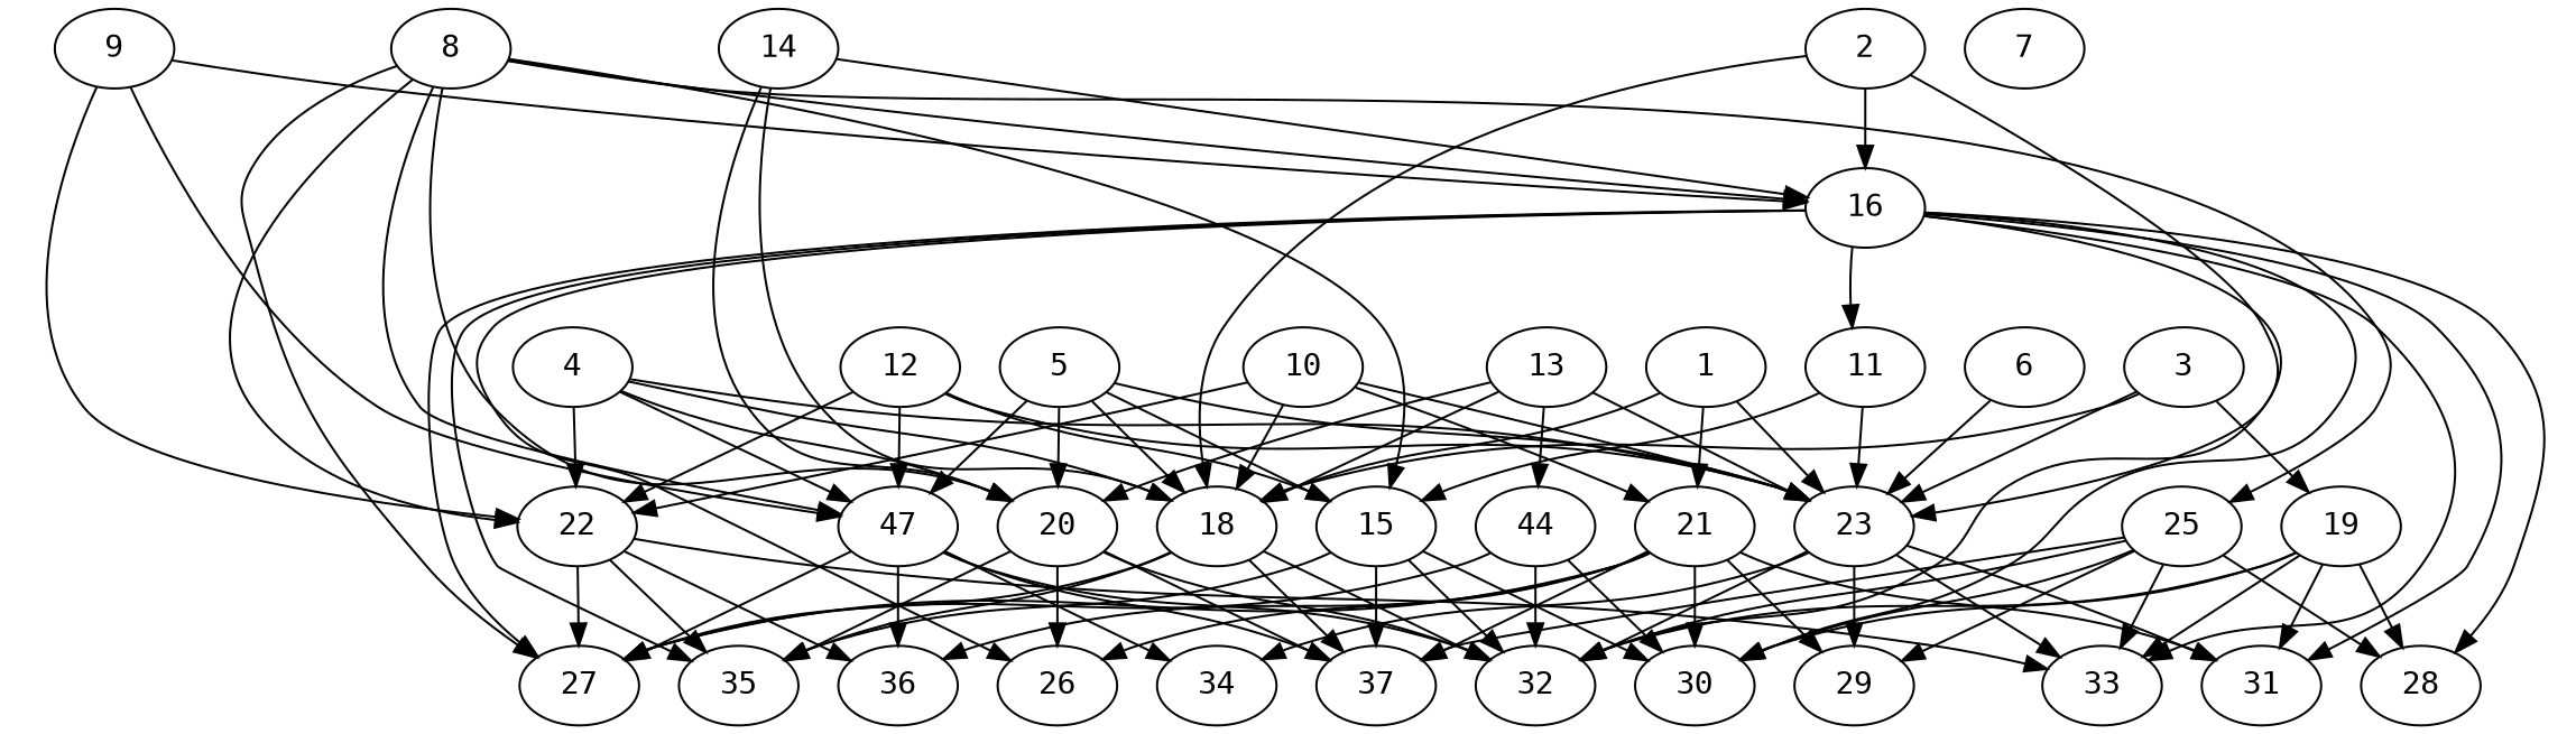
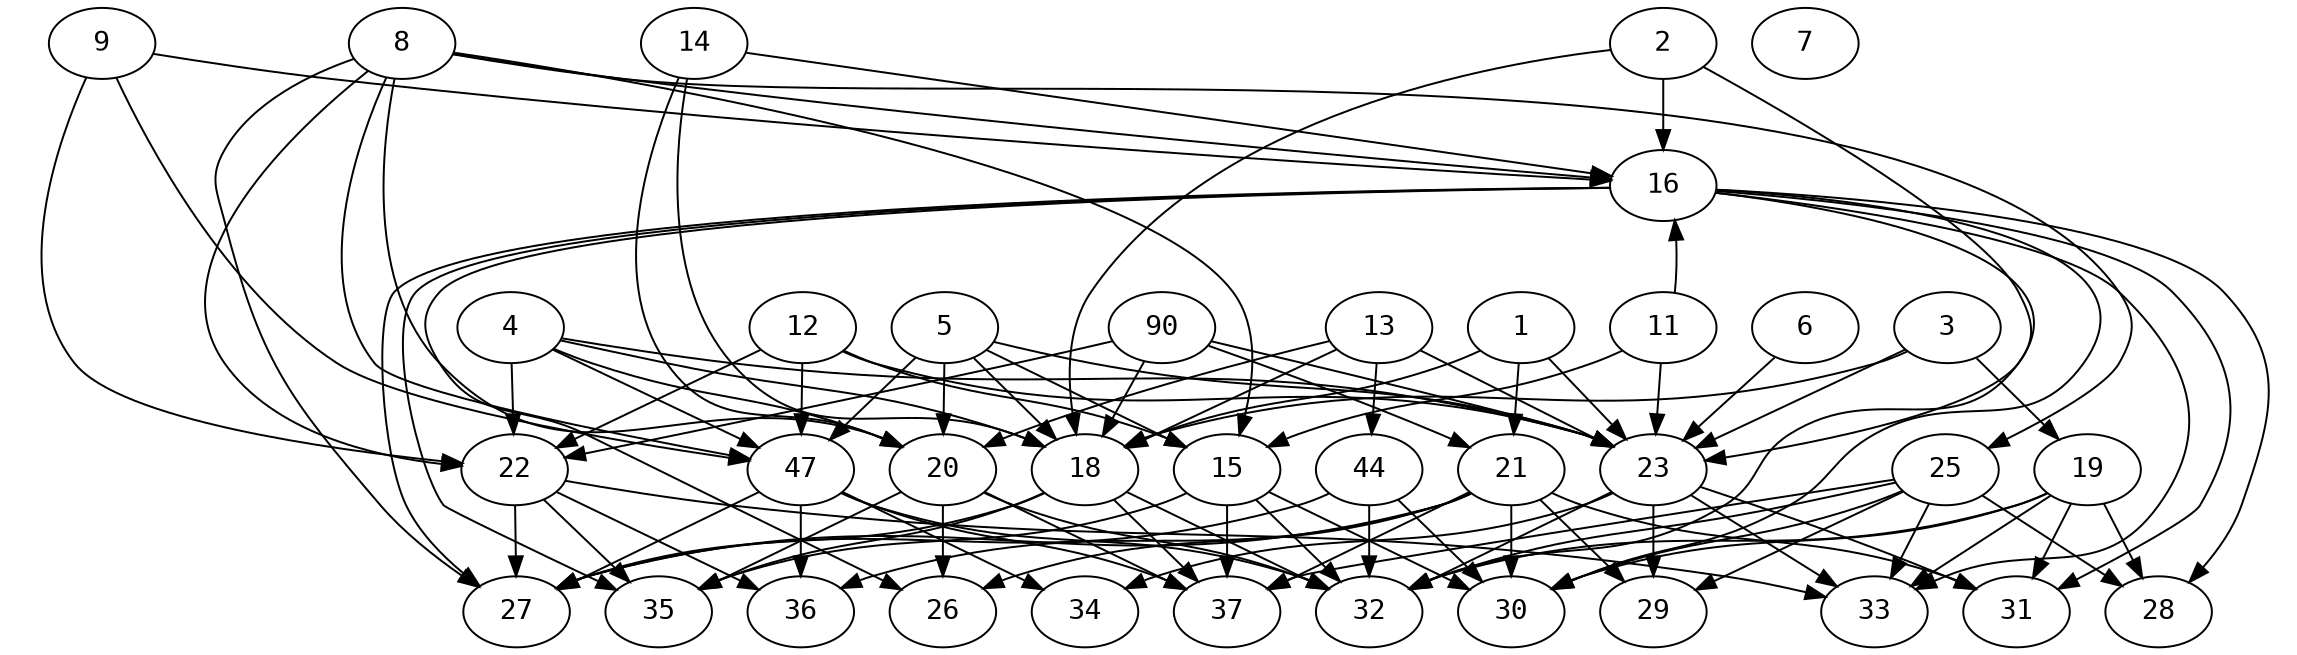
  digraph {
    fontname="DejaVu Sans Mono"
    node [alpha=0.17 fontname="DejaVu Sans Mono"]
    edge [fontname="DejaVu Sans Mono"]
    1 [alpha=0.06 expect_size=735432607537500782592]
    18 [alpha=0.04 expect_size=2519299859022972]
    21 [alpha=0.13 expect_size=387047886623160960]
    23 [alpha=0.12 expect_size=28428326224102672]
    32 [alpha=0.14 expect_size=2220118513909300723712]
    35 [expect_size=1835962318914009956352]
    37 [alpha=0.01 expect_size=6455543504331350]
    27 [expect_size=28382007824212856]
    30 [alpha=0.11 expect_size=32736108926274108]
    26 [expect_size=51915009885615344]
    31 [alpha=0.14 expect_size=1065451801629638]
    36 [alpha=0.04 expect_size=4148055412265591]
    29 [alpha=0.04 expect_size=44965789041709960]
    33 [alpha=0.07 expect_size=11309906374200000]
    34 [alpha=0.12 expect_size=12944816338179168]
    2 [alpha=0.16 expect_size=413768390087142]
    16 [alpha=0.10 expect_size=2057506173380241920]
    28 [alpha=0.12 expect_size=2603784372929783808]
    3 [alpha=0.20 expect_size=25941499731522408]
    19 [alpha=0.07 expect_size=896565101703612032]
    4 [alpha=0.10 expect_size=2299895869747234865152]
    n22 [alpha=0.19 expect_size=3670781197815906304 label=47]
    20 [alpha=0.08 expect_size=1046815378636154077184]
    22 [alpha=0.14 expect_size=1363648463751359]
    5 [alpha=0.06 expect_size=1466554439457694547968]
    15 [alpha=0.07 expect_size=625269199714609664]
    6 [expect_size=90299866332266496000]
    7 [alpha=0.05 expect_size=1522002599769196724224]
    8 [alpha=0.11 expect_size=16642964702296442]
    25 [alpha=0.18 expect_size=604112638035304576]
    9 [alpha=0.14 expect_size=699673902463429115904]
-   10 [alpha=0.12 expect_size=1376908912632007168]
+   10 [alpha=0.12 expect_size=1376908912632007168 label=90]
    11 [alpha=0.00 expect_size=951099569733632000]
    12 [alpha=0.05 expect_size=392274876199910848]
    13 [alpha=0.19 expect_size=745009472597045280768]
    n36 [alpha=0.09 expect_size=195582238215588806656 label=44]
    14 [expect_size=2235090227584078708736]
    1 -> 18
    1 -> 21
    1 -> 23
    18 -> 32
    18 -> 35
    18 -> 37
    18 -> 27
    21 -> 37
    21 -> 27
    21 -> 30
    21 -> 26
    21 -> 31
    21 -> 36
    21 -> 29
    23 -> 32
    23 -> 31
    23 -> 29
    23 -> 33
    23 -> 34
    2 -> 18
    2 -> 23
    2 -> 16
    16 -> 32
    16 -> 35
    16 -> 27
    16 -> 30
    16 -> 26
    16 -> 31
    16 -> 33
    16 -> 28
    3 -> 18
    3 -> 23
    3 -> 19
    19 -> 32
    19 -> 30
    19 -> 31
    19 -> 33
    19 -> 28
    4 -> 18
    4 -> 23
    4 -> n22
    4 -> 20
    4 -> 22
    n22 -> 32
    n22 -> 37
    n22 -> 27
    n22 -> 36
    n22 -> 34
    20 -> 32
    20 -> 35
    20 -> 37
    20 -> 26
    22 -> 35
    22 -> 27
    22 -> 36
    22 -> 33
    5 -> 18
    5 -> 23
    5 -> n22
    5 -> 20
    5 -> 15
    15 -> 32
    15 -> 35
    15 -> 37
    15 -> 30
    6 -> 23
    8 -> 27
    8 -> 16
    8 -> n22
    8 -> 20
    8 -> 22
    8 -> 15
    8 -> 25
    25 -> 32
    25 -> 37
    25 -> 30
    25 -> 29
    25 -> 33
    25 -> 28
    9 -> 16
    9 -> n22
    9 -> 22
    10 -> 18
    10 -> 21
    10 -> 23
    10 -> 22
    11 -> 23
-   16 -> 11
+   11 -> 16
    11 -> 15
    12 -> 23
    12 -> n22
    12 -> 22
    12 -> 15
    13 -> 18
    13 -> 23
    13 -> 20
    13 -> n36
    n36 -> 32
    n36 -> 27
    n36 -> 30
    14 -> 18
    14 -> 16
    14 -> 20
  }
